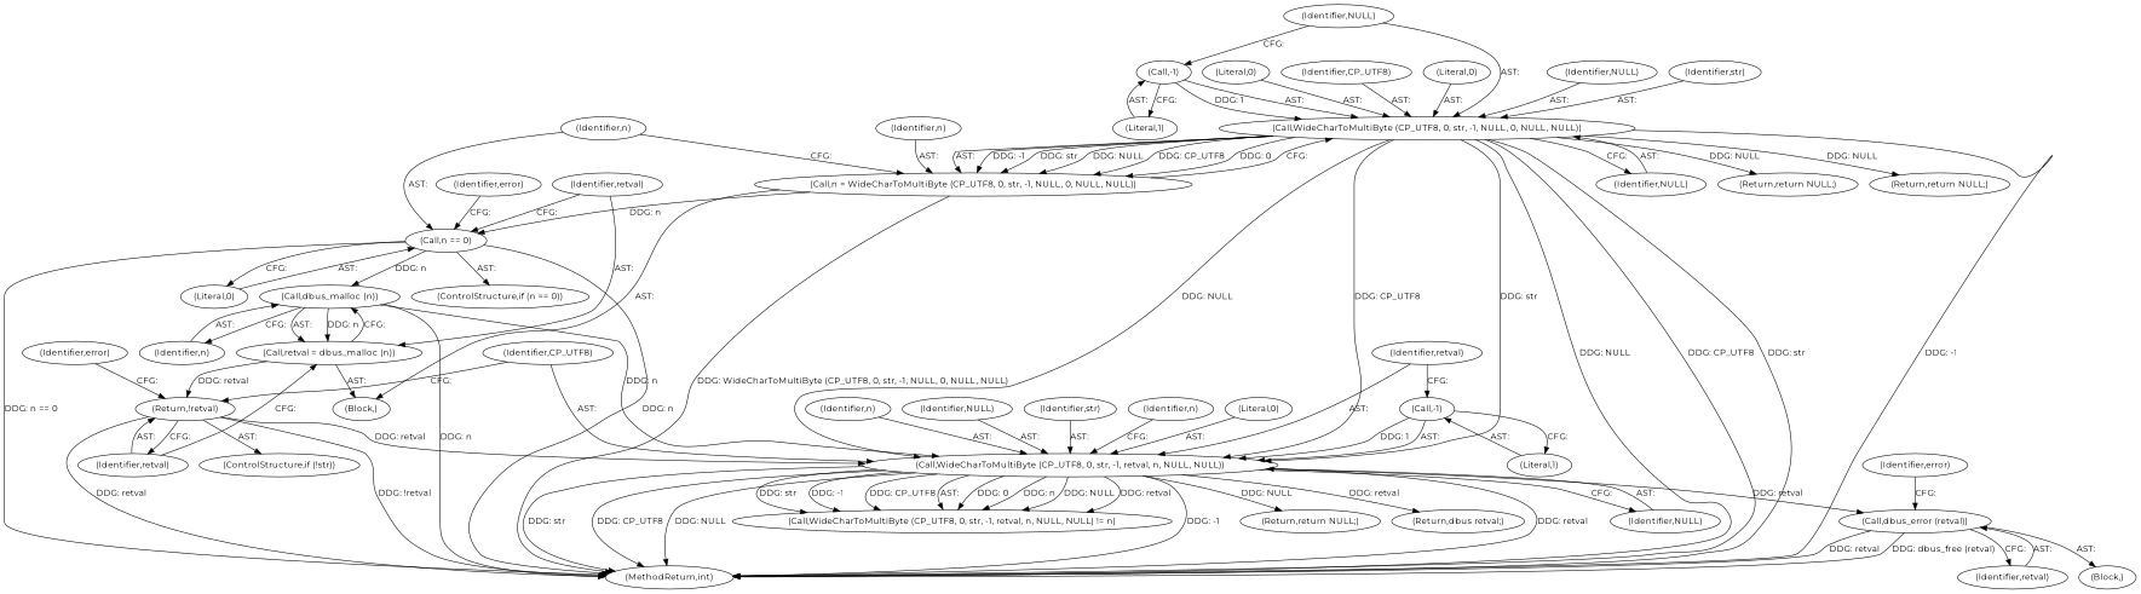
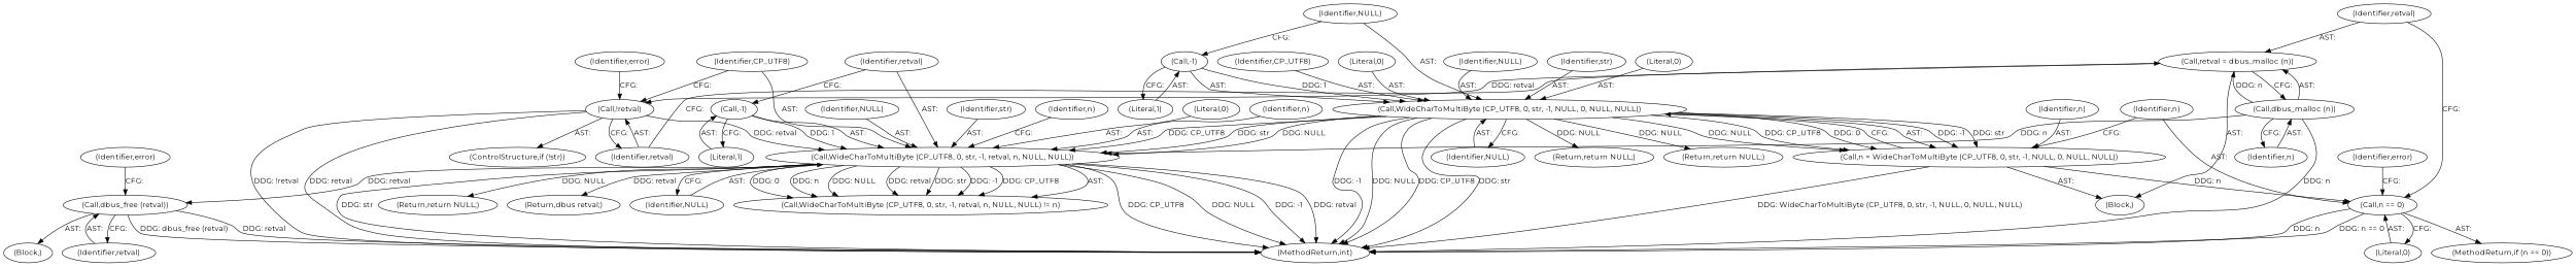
  digraph {
    fontname=Montserrat
    node [fontname=Montserrat]
    edge [fontname=Montserrat]
-   n1 [label="(Call,dbus_error (retval))"]
+   n1 [label="(Call,dbus_free (retval))"]
    n2 [label="(Block,)"]
    n3 [label="(Identifier,retval)"]
    n4 [label="(MethodReturn,int)"]
    n5 [label="(Call,WideCharToMultiByte (CP_UTF8, 0, str, -1, retval, n, NULL, NULL))"]
    n6 [label="(Call,WideCharToMultiByte (CP_UTF8, 0, str, -1, retval, n, NULL, NULL) != n)"]
    n7 [label="(Return,return NULL;)"]
    n8 [label="(Return,dbus retval;)"]
    n9 [label="(Identifier,NULL)"]
    n10 [label="(Call,WideCharToMultiByte (CP_UTF8, 0, str, -1, NULL, 0, NULL, NULL))"]
    n11 [label="(Call,n = WideCharToMultiByte (CP_UTF8, 0, str, -1, NULL, 0, NULL, NULL))"]
    n12 [label="(Identifier,NULL)"]
    n13 [label="(Return,return NULL;)"]
    n14 [label="(Return,return NULL;)"]
    n15 [label="(Block,)"]
    n16 [label="(Call,n == 0)"]
    n17 [label="(Call,-1)"]
    n18 [label="(Literal,1)"]
    n19 [label="(Call,-1)"]
    n20 [label="(Literal,1)"]
-   n21 [label="(Return,!retval)"]
+   n21 [label="(Call,!retval)"]
    n22 [label="(ControlStructure,if (!str))"]
    n23 [label="(Identifier,retval)"]
    n24 [label="(Call,retval = dbus_malloc (n))"]
    n25 [label="(Call,dbus_malloc (n))"]
    n26 [label="(Identifier,n)"]
-   n27 [label="(ControlStructure,if (n == 0))"]
+   n27 [label="(MethodReturn,if (n == 0))"]
    n28 [label="(Literal,0)"]
    n29 [label="(Identifier,n)"]
    n30 [label="(Literal,0)"]
    n31 [label="(Identifier,retval)"]
    n32 [label="(Identifier,CP_UTF8)"]
    n33 [label="(Identifier,n)"]
    n34 [label="(Identifier,NULL)"]
    n35 [label="(Identifier,NULL)"]
    n36 [label="(Identifier,str)"]
    n37 [label="(Literal,0)"]
    n38 [label="(Identifier,n)"]
    n39 [label="(Identifier,NULL)"]
    n40 [label="(Identifier,str)"]
    n41 [label="(Identifier,error)"]
    n42 [label="(Identifier,error)"]
    n43 [label="(Identifier,retval)"]
    n44 [label="(Identifier,CP_UTF8)"]
    n45 [label="(Identifier,error)"]
    n46 [label="(Identifier,n)"]
    n47 [label="(Literal,0)"]
    n1 -> n2 [label="AST: "]
    n1 -> n3 [label="CFG: "]
    n1 -> n4 [label="DDG: retval"]
    n1 -> n4 [label="DDG: dbus_free (retval)"]
    n3 -> n1 [label="AST: "]
    n5 -> n1 [label="DDG: retval"]
    n5 -> n4 [label="DDG: NULL"]
    n5 -> n4 [label="DDG: -1"]
    n5 -> n4 [label="DDG: retval"]
    n5 -> n4 [label="DDG: str"]
    n5 -> n4 [label="DDG: CP_UTF8"]
    n5 -> n6 [label="AST: "]
    n5 -> n6 [label="DDG: 0"]
    n5 -> n6 [label="DDG: n"]
    n5 -> n6 [label="DDG: NULL"]
    n5 -> n6 [label="DDG: retval"]
    n5 -> n6 [label="DDG: str"]
    n5 -> n6 [label="DDG: -1"]
    n5 -> n6 [label="DDG: CP_UTF8"]
    n5 -> n7 [label="DDG: NULL"]
    n5 -> n8 [label="DDG: retval"]
    n5 -> n9 [label="CFG: "]
    n9 -> n5 [label="AST: "]
    n10 -> n4 [label="DDG: -1"]
    n10 -> n4 [label="DDG: NULL"]
    n10 -> n4 [label="DDG: CP_UTF8"]
    n10 -> n4 [label="DDG: str"]
    n10 -> n5 [label="DDG: CP_UTF8"]
    n10 -> n5 [label="DDG: str"]
    n10 -> n5 [label="DDG: NULL"]
    n10 -> n11 [label="AST: "]
    n10 -> n11 [label="DDG: -1"]
    n10 -> n11 [label="DDG: str"]
    n10 -> n11 [label="DDG: NULL"]
    n10 -> n11 [label="DDG: CP_UTF8"]
    n10 -> n11 [label="DDG: 0"]
    n10 -> n12 [label="CFG: "]
    n10 -> n13 [label="DDG: NULL"]
    n10 -> n14 [label="DDG: NULL"]
    n11 -> n4 [label="DDG: WideCharToMultiByte (CP_UTF8, 0, str, -1, NULL, 0, NULL, NULL)"]
    n11 -> n10 [label="CFG: "]
    n11 -> n15 [label="AST: "]
    n11 -> n16 [label="DDG: n"]
    n12 -> n10 [label="AST: "]
    n16 -> n4 [label="DDG: n == 0"]
    n16 -> n4 [label="DDG: n"]
-   n16 -> n25 [label="DDG: n"]
    n16 -> n27 [label="AST: "]
    n16 -> n28 [label="CFG: "]
    n17 -> n10 [label="AST: "]
    n17 -> n10 [label="DDG: 1"]
    n17 -> n18 [label="CFG: "]
    n18 -> n17 [label="AST: "]
    n19 -> n5 [label="AST: "]
    n19 -> n5 [label="DDG: 1"]
    n19 -> n20 [label="CFG: "]
    n20 -> n19 [label="AST: "]
    n21 -> n4 [label="DDG: !retval"]
    n21 -> n4 [label="DDG: retval"]
    n21 -> n5 [label="DDG: retval"]
    n21 -> n22 [label="AST: "]
    n21 -> n23 [label="CFG: "]
    n23 -> n21 [label="AST: "]
    n23 -> n24 [label="CFG: "]
    n24 -> n15 [label="AST: "]
    n24 -> n21 [label="DDG: retval"]
    n24 -> n25 [label="CFG: "]
    n25 -> n4 [label="DDG: n"]
    n25 -> n5 [label="DDG: n"]
    n25 -> n24 [label="AST: "]
    n25 -> n24 [label="DDG: n"]
    n25 -> n26 [label="CFG: "]
    n26 -> n25 [label="AST: "]
    n28 -> n16 [label="AST: "]
    n29 -> n5 [label="CFG: "]
    n30 -> n5 [label="AST: "]
    n31 -> n16 [label="CFG: "]
    n31 -> n24 [label="AST: "]
    n32 -> n5 [label="AST: "]
    n32 -> n21 [label="CFG: "]
    n33 -> n5 [label="AST: "]
    n34 -> n10 [label="AST: "]
    n35 -> n5 [label="AST: "]
    n36 -> n10 [label="AST: "]
    n37 -> n10 [label="AST: "]
    n38 -> n11 [label="CFG: "]
    n38 -> n16 [label="AST: "]
    n39 -> n10 [label="AST: "]
    n39 -> n17 [label="CFG: "]
    n40 -> n5 [label="AST: "]
    n41 -> n21 [label="CFG: "]
    n42 -> n16 [label="CFG: "]
    n43 -> n5 [label="AST: "]
    n43 -> n19 [label="CFG: "]
    n44 -> n10 [label="AST: "]
    n45 -> n1 [label="CFG: "]
    n46 -> n11 [label="AST: "]
    n47 -> n10 [label="AST: "]
  }
